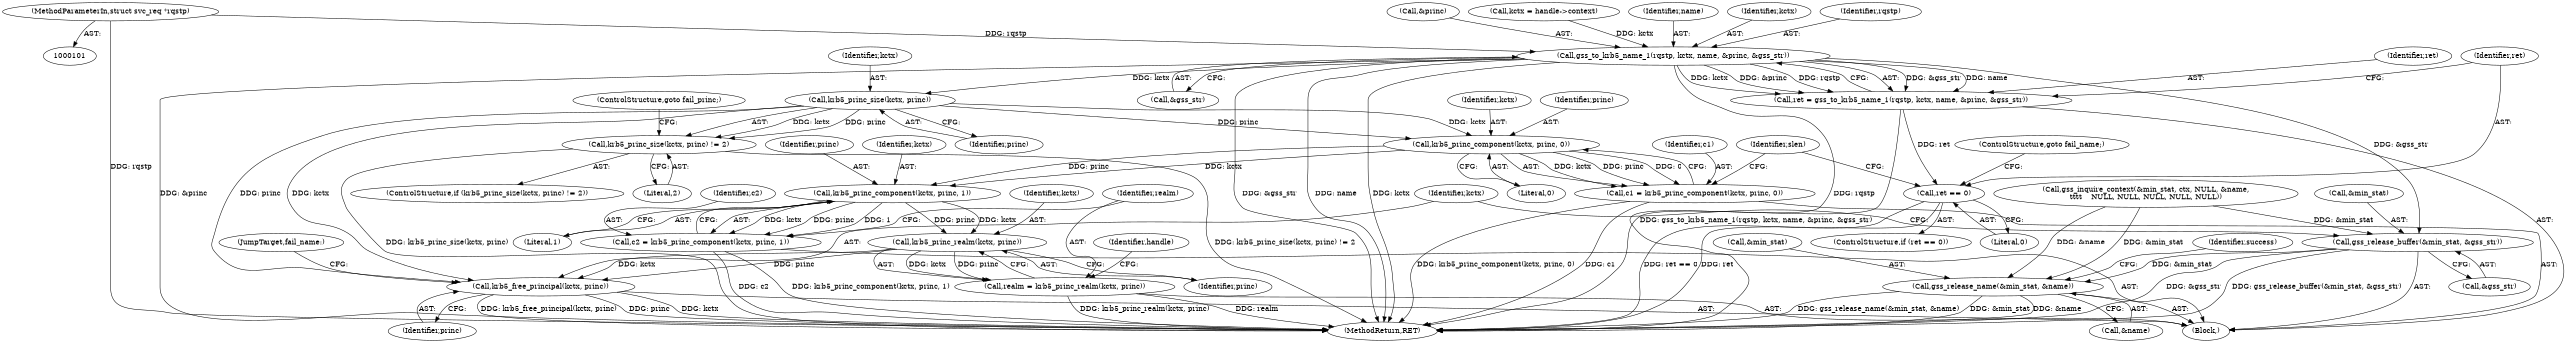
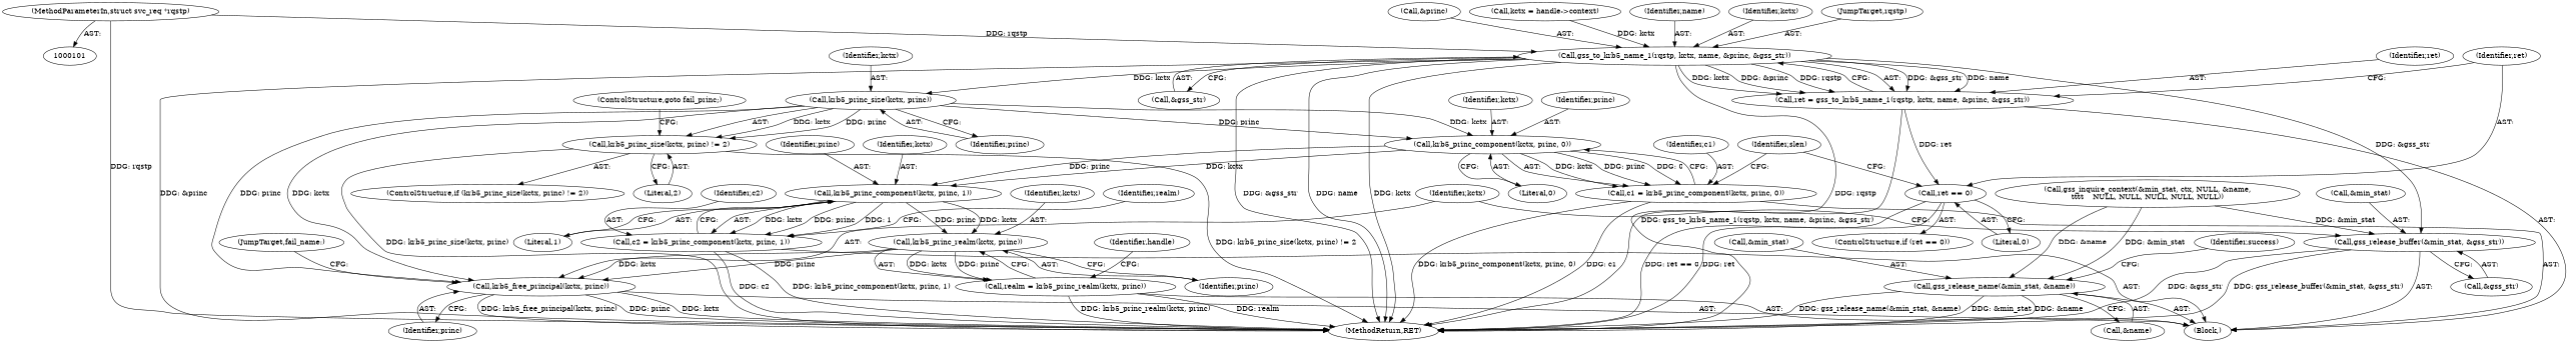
  digraph {
    n1 [label="(MethodParameterIn,struct svc_req *rqstp)"]
    n2 [label="(Call,gss_to_krb5_name_1(rqstp, kctx, name, &princ, &gss_str))"]
    n3 [label="(MethodReturn,RET)"]
    1000101
    n5 [label="(Call,ret = gss_to_krb5_name_1(rqstp, kctx, name, &princ, &gss_str))"]
    n6 [label="(Call,krb5_princ_size(kctx, princ))"]
    n7 [label="(Call,gss_release_buffer(&min_stat, &gss_str))"]
    n8 [label="(Call,&gss_str)"]
    n9 [label="(Call,ret == 0)"]
    n10 [label="(Block,)"]
    n11 [label="(Call,krb5_princ_size(kctx, princ) != 2)"]
    n12 [label="(Call,krb5_princ_component(kctx, princ, 0))"]
    n13 [label="(Call,krb5_free_principal(kctx, princ))"]
    n14 [label="(Identifier,princ)"]
    n15 [label="(Call,gss_release_name(&min_stat, &name))"]
    n16 [label="(Call,&gss_str)"]
    n17 [label="(ControlStructure,if (ret == 0))"]
    n18 [label="(Literal,0)"]
    n19 [label="(Literal,2)"]
    n20 [label="(ControlStructure,if (krb5_princ_size(kctx, princ) != 2))"]
    n21 [label="(Call,c1 = krb5_princ_component(kctx, princ, 0))"]
    n22 [label="(Call,krb5_princ_component(kctx, princ, 1))"]
    n23 [label="(Literal,0)"]
    n24 [label="(Identifier,princ)"]
    n25 [label="(Call,c2 = krb5_princ_component(kctx, princ, 1))"]
    n26 [label="(Call,krb5_princ_realm(kctx, princ))"]
    n27 [label="(Literal,1)"]
    n28 [label="(Call,realm = krb5_princ_realm(kctx, princ))"]
    n29 [label="(Identifier,princ)"]
    n30 [label="(Call,&name)"]
    n31 [label="(Identifier,kctx)"]
    n32 [label="(Call,&min_stat)"]
    n33 [label="(Identifier,handle)"]
    n34 [label="(Identifier,kctx)"]
-   n35 [label="(Identifier,rqstp)"]
+   n35 [label="(JumpTarget,rqstp)"]
    n36 [label="(Call,&princ)"]
    n37 [label="(Identifier,princ)"]
    n38 [label="(Identifier,success)"]
    n39 [label="(Identifier,kctx)"]
    n40 [label="(Identifier,kctx)"]
    n41 [label="(Identifier,realm)"]
    n42 [label="(Identifier,princ)"]
    n43 [label="(Identifier,slen)"]
-   n44 [label="(ControlStructure,goto fail_name;)"]
    n45 [label="(Call,kctx = handle->context)"]
    n46 [label="(Identifier,ret)"]
    n47 [label="(Identifier,name)"]
    n48 [label="(Identifier,kctx)"]
    n49 [label="(Identifier,c1)"]
    n50 [label="(Call,&min_stat)"]
    n51 [label="(Identifier,ret)"]
    n52 [label="(Identifier,kctx)"]
    n53 [label="(Identifier,c2)"]
    n54 [label="(Call,gss_inquire_context(&min_stat, ctx, NULL, &name,\n\t\t\t\t    NULL, NULL, NULL, NULL, NULL))"]
    n55 [label="(ControlStructure,goto fail_princ;)"]
    n56 [label="(JumpTarget,fail_name:)"]
    n1 -> n2 [label="DDG: rqstp"]
    n1 -> n3 [label="DDG: rqstp"]
    n1 -> 1000101 [label="AST: "]
    n2 -> n3 [label="DDG: &princ"]
    n2 -> n3 [label="DDG: rqstp"]
    n2 -> n3 [label="DDG: &gss_str"]
    n2 -> n3 [label="DDG: name"]
    n2 -> n3 [label="DDG: kctx"]
    n2 -> n5 [label="AST: "]
    n2 -> n5 [label="DDG: &gss_str"]
    n2 -> n5 [label="DDG: name"]
    n2 -> n5 [label="DDG: kctx"]
    n2 -> n5 [label="DDG: &princ"]
    n2 -> n5 [label="DDG: rqstp"]
    n2 -> n6 [label="DDG: kctx"]
    n2 -> n7 [label="DDG: &gss_str"]
    n2 -> n8 [label="CFG: "]
    n5 -> n2 [label="CFG: "]
    n5 -> n3 [label="DDG: gss_to_krb5_name_1(rqstp, kctx, name, &princ, &gss_str)"]
    n5 -> n9 [label="DDG: ret"]
    n5 -> n10 [label="AST: "]
    n6 -> n11 [label="AST: "]
    n6 -> n11 [label="DDG: kctx"]
    n6 -> n11 [label="DDG: princ"]
    n6 -> n12 [label="DDG: kctx"]
    n6 -> n12 [label="DDG: princ"]
    n6 -> n13 [label="DDG: kctx"]
    n6 -> n13 [label="DDG: princ"]
    n6 -> n14 [label="CFG: "]
    n7 -> n3 [label="DDG: &gss_str"]
    n7 -> n3 [label="DDG: gss_release_buffer(&min_stat, &gss_str)"]
    n7 -> n10 [label="AST: "]
-   n7 -> n15 [label="DDG: &min_stat"]
    n7 -> n16 [label="CFG: "]
    n8 -> n2 [label="AST: "]
    n9 -> n3 [label="DDG: ret == 0"]
    n9 -> n3 [label="DDG: ret"]
    n9 -> n17 [label="AST: "]
    n9 -> n18 [label="CFG: "]
    n11 -> n3 [label="DDG: krb5_princ_size(kctx, princ)"]
    n11 -> n3 [label="DDG: krb5_princ_size(kctx, princ) != 2"]
    n11 -> n19 [label="CFG: "]
    n11 -> n20 [label="AST: "]
    n12 -> n21 [label="AST: "]
    n12 -> n21 [label="DDG: kctx"]
    n12 -> n21 [label="DDG: princ"]
    n12 -> n21 [label="DDG: 0"]
    n12 -> n22 [label="DDG: kctx"]
    n12 -> n22 [label="DDG: princ"]
    n12 -> n23 [label="CFG: "]
    n13 -> n3 [label="DDG: krb5_free_principal(kctx, princ)"]
    n13 -> n3 [label="DDG: princ"]
    n13 -> n3 [label="DDG: kctx"]
    n13 -> n10 [label="AST: "]
    n13 -> n24 [label="CFG: "]
    n14 -> n6 [label="AST: "]
    n15 -> n3 [label="DDG: gss_release_name(&min_stat, &name)"]
    n15 -> n3 [label="DDG: &min_stat"]
    n15 -> n3 [label="DDG: &name"]
    n15 -> n10 [label="AST: "]
    n15 -> n30 [label="CFG: "]
    n16 -> n7 [label="AST: "]
    n18 -> n9 [label="AST: "]
    n19 -> n11 [label="AST: "]
    n21 -> n3 [label="DDG: c1"]
    n21 -> n3 [label="DDG: krb5_princ_component(kctx, princ, 0)"]
    n21 -> n10 [label="AST: "]
    n21 -> n12 [label="CFG: "]
    n22 -> n25 [label="AST: "]
    n22 -> n25 [label="DDG: kctx"]
    n22 -> n25 [label="DDG: princ"]
    n22 -> n25 [label="DDG: 1"]
    n22 -> n26 [label="DDG: kctx"]
    n22 -> n26 [label="DDG: princ"]
    n22 -> n27 [label="CFG: "]
    n23 -> n12 [label="AST: "]
    n24 -> n13 [label="AST: "]
    n25 -> n3 [label="DDG: krb5_princ_component(kctx, princ, 1)"]
    n25 -> n3 [label="DDG: c2"]
    n25 -> n10 [label="AST: "]
    n25 -> n22 [label="CFG: "]
    n26 -> n13 [label="DDG: kctx"]
    n26 -> n13 [label="DDG: princ"]
    n26 -> n28 [label="AST: "]
    n26 -> n28 [label="DDG: kctx"]
    n26 -> n28 [label="DDG: princ"]
    n26 -> n29 [label="CFG: "]
    n27 -> n22 [label="AST: "]
    n28 -> n3 [label="DDG: krb5_princ_realm(kctx, princ)"]
    n28 -> n3 [label="DDG: realm"]
    n28 -> n10 [label="AST: "]
    n28 -> n26 [label="CFG: "]
    n29 -> n26 [label="AST: "]
    n30 -> n15 [label="AST: "]
    n31 -> n26 [label="AST: "]
    n32 -> n15 [label="AST: "]
    n33 -> n28 [label="CFG: "]
    n34 -> n12 [label="AST: "]
    n35 -> n2 [label="AST: "]
    n36 -> n2 [label="AST: "]
    n37 -> n22 [label="AST: "]
    n38 -> n15 [label="CFG: "]
    n39 -> n22 [label="AST: "]
    n40 -> n7 [label="CFG: "]
    n40 -> n13 [label="AST: "]
    n41 -> n25 [label="CFG: "]
-   n41 -> n28 [label="AST: "]
    n42 -> n12 [label="AST: "]
    n43 -> n9 [label="CFG: "]
    n43 -> n21 [label="CFG: "]
-   n44 -> n9 [label="CFG: "]
    n45 -> n2 [label="DDG: kctx"]
    n46 -> n5 [label="AST: "]
    n47 -> n2 [label="AST: "]
    n48 -> n6 [label="AST: "]
    n49 -> n21 [label="AST: "]
    n50 -> n7 [label="AST: "]
    n51 -> n5 [label="CFG: "]
    n51 -> n9 [label="AST: "]
    n52 -> n2 [label="AST: "]
    n53 -> n25 [label="AST: "]
    n54 -> n7 [label="DDG: &min_stat"]
    n54 -> n15 [label="DDG: &min_stat"]
    n54 -> n15 [label="DDG: &name"]
    n55 -> n11 [label="CFG: "]
    n56 -> n13 [label="CFG: "]
  }
